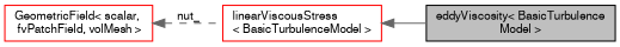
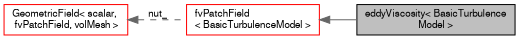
  digraph {
    rankdir=LR
    node [color=red fontname=FreeSans fontsize=10 shape=record]
    edge [color=gray40 dir=back fontname=FreeSans fontsize=10 labelfontname=FreeSans labelfontsize=10]
    n1 [color=black fillcolor=grey75 fontcolor=black height=0.2 label="eddyViscosity\< BasicTurbulence\lModel \>" style=filled width=0.4]
-   n2 [height=0.2 label="linearViscousStress\l\< BasicTurbulenceModel \>" width=0.4]
+   n2 [height=0.2 label="fvPatchField\l\< BasicTurbulenceModel \>" width=0.4]
    n3 [height=0.2 label="GeometricField\< scalar,\l fvPatchField, volMesh \>" width=0.4]
    n2 -> n1 [style=solid]
    n3 -> n2 [label=" nut_" style=dashed]
  }
